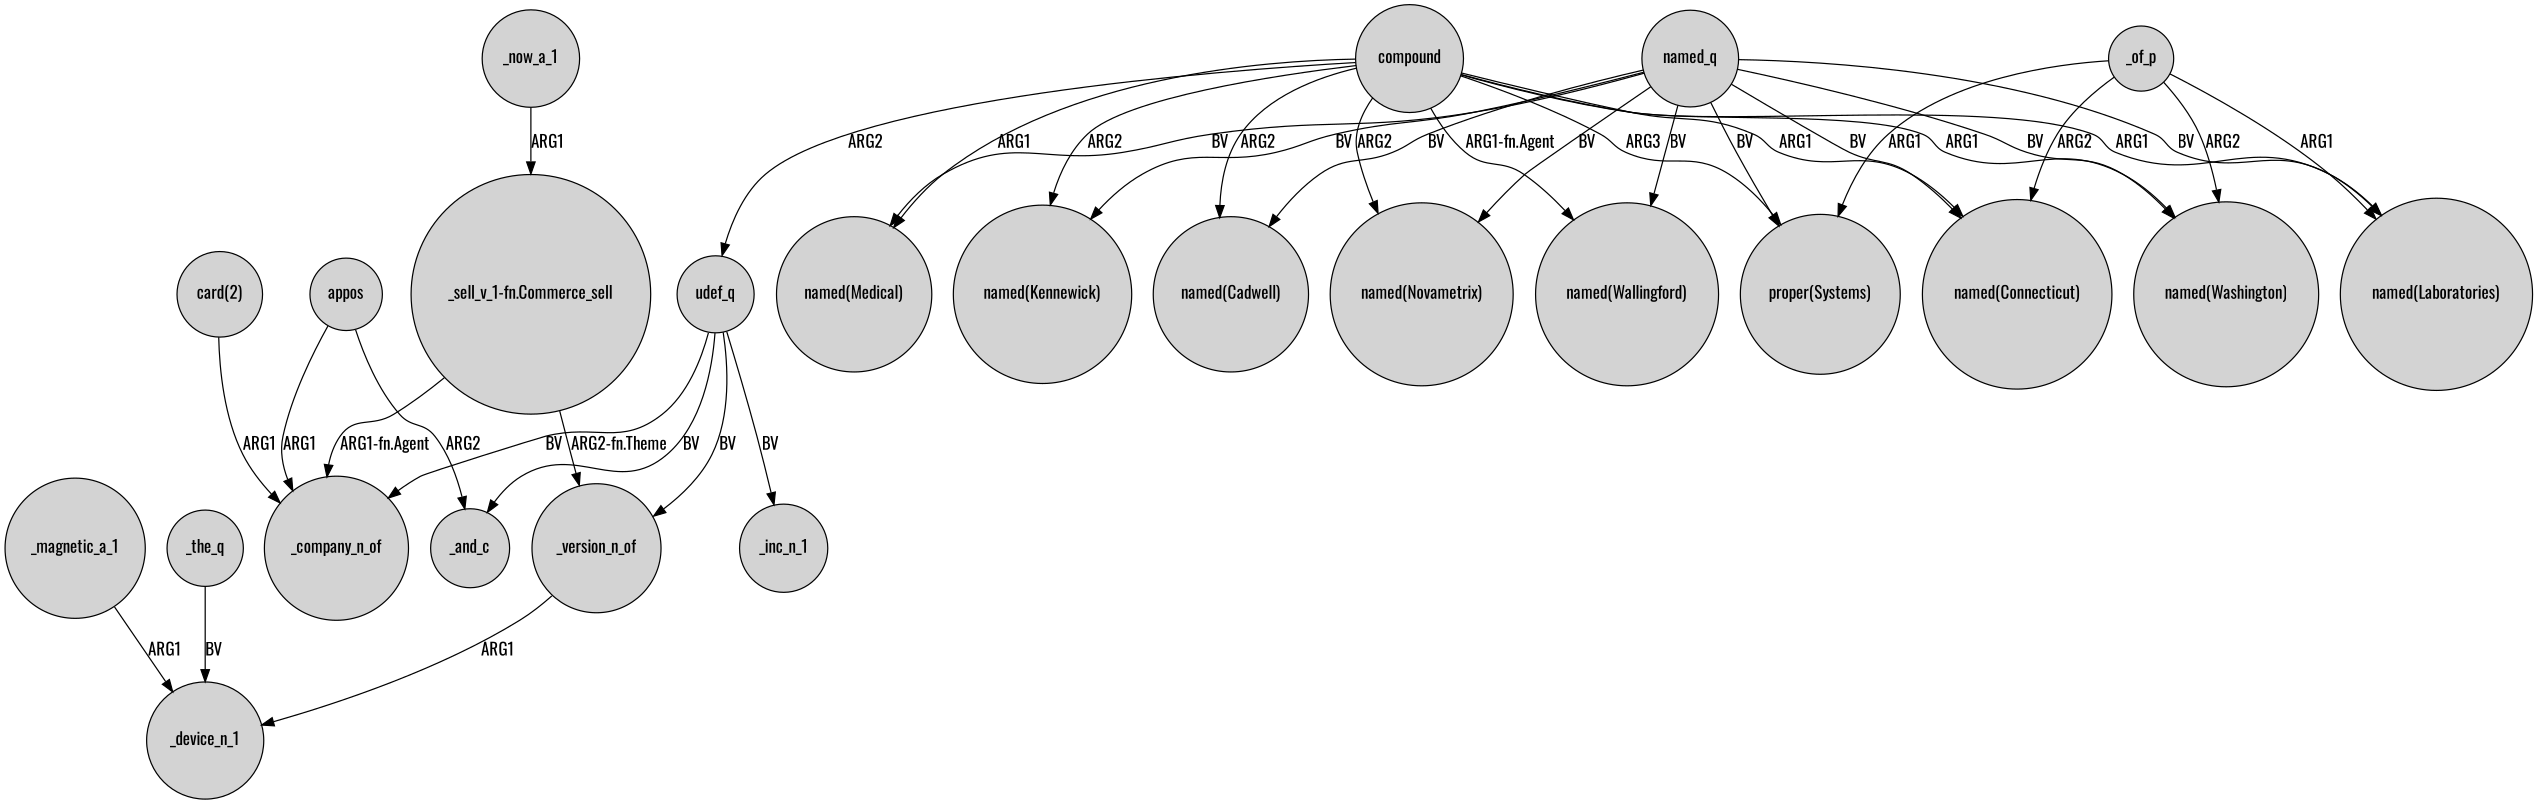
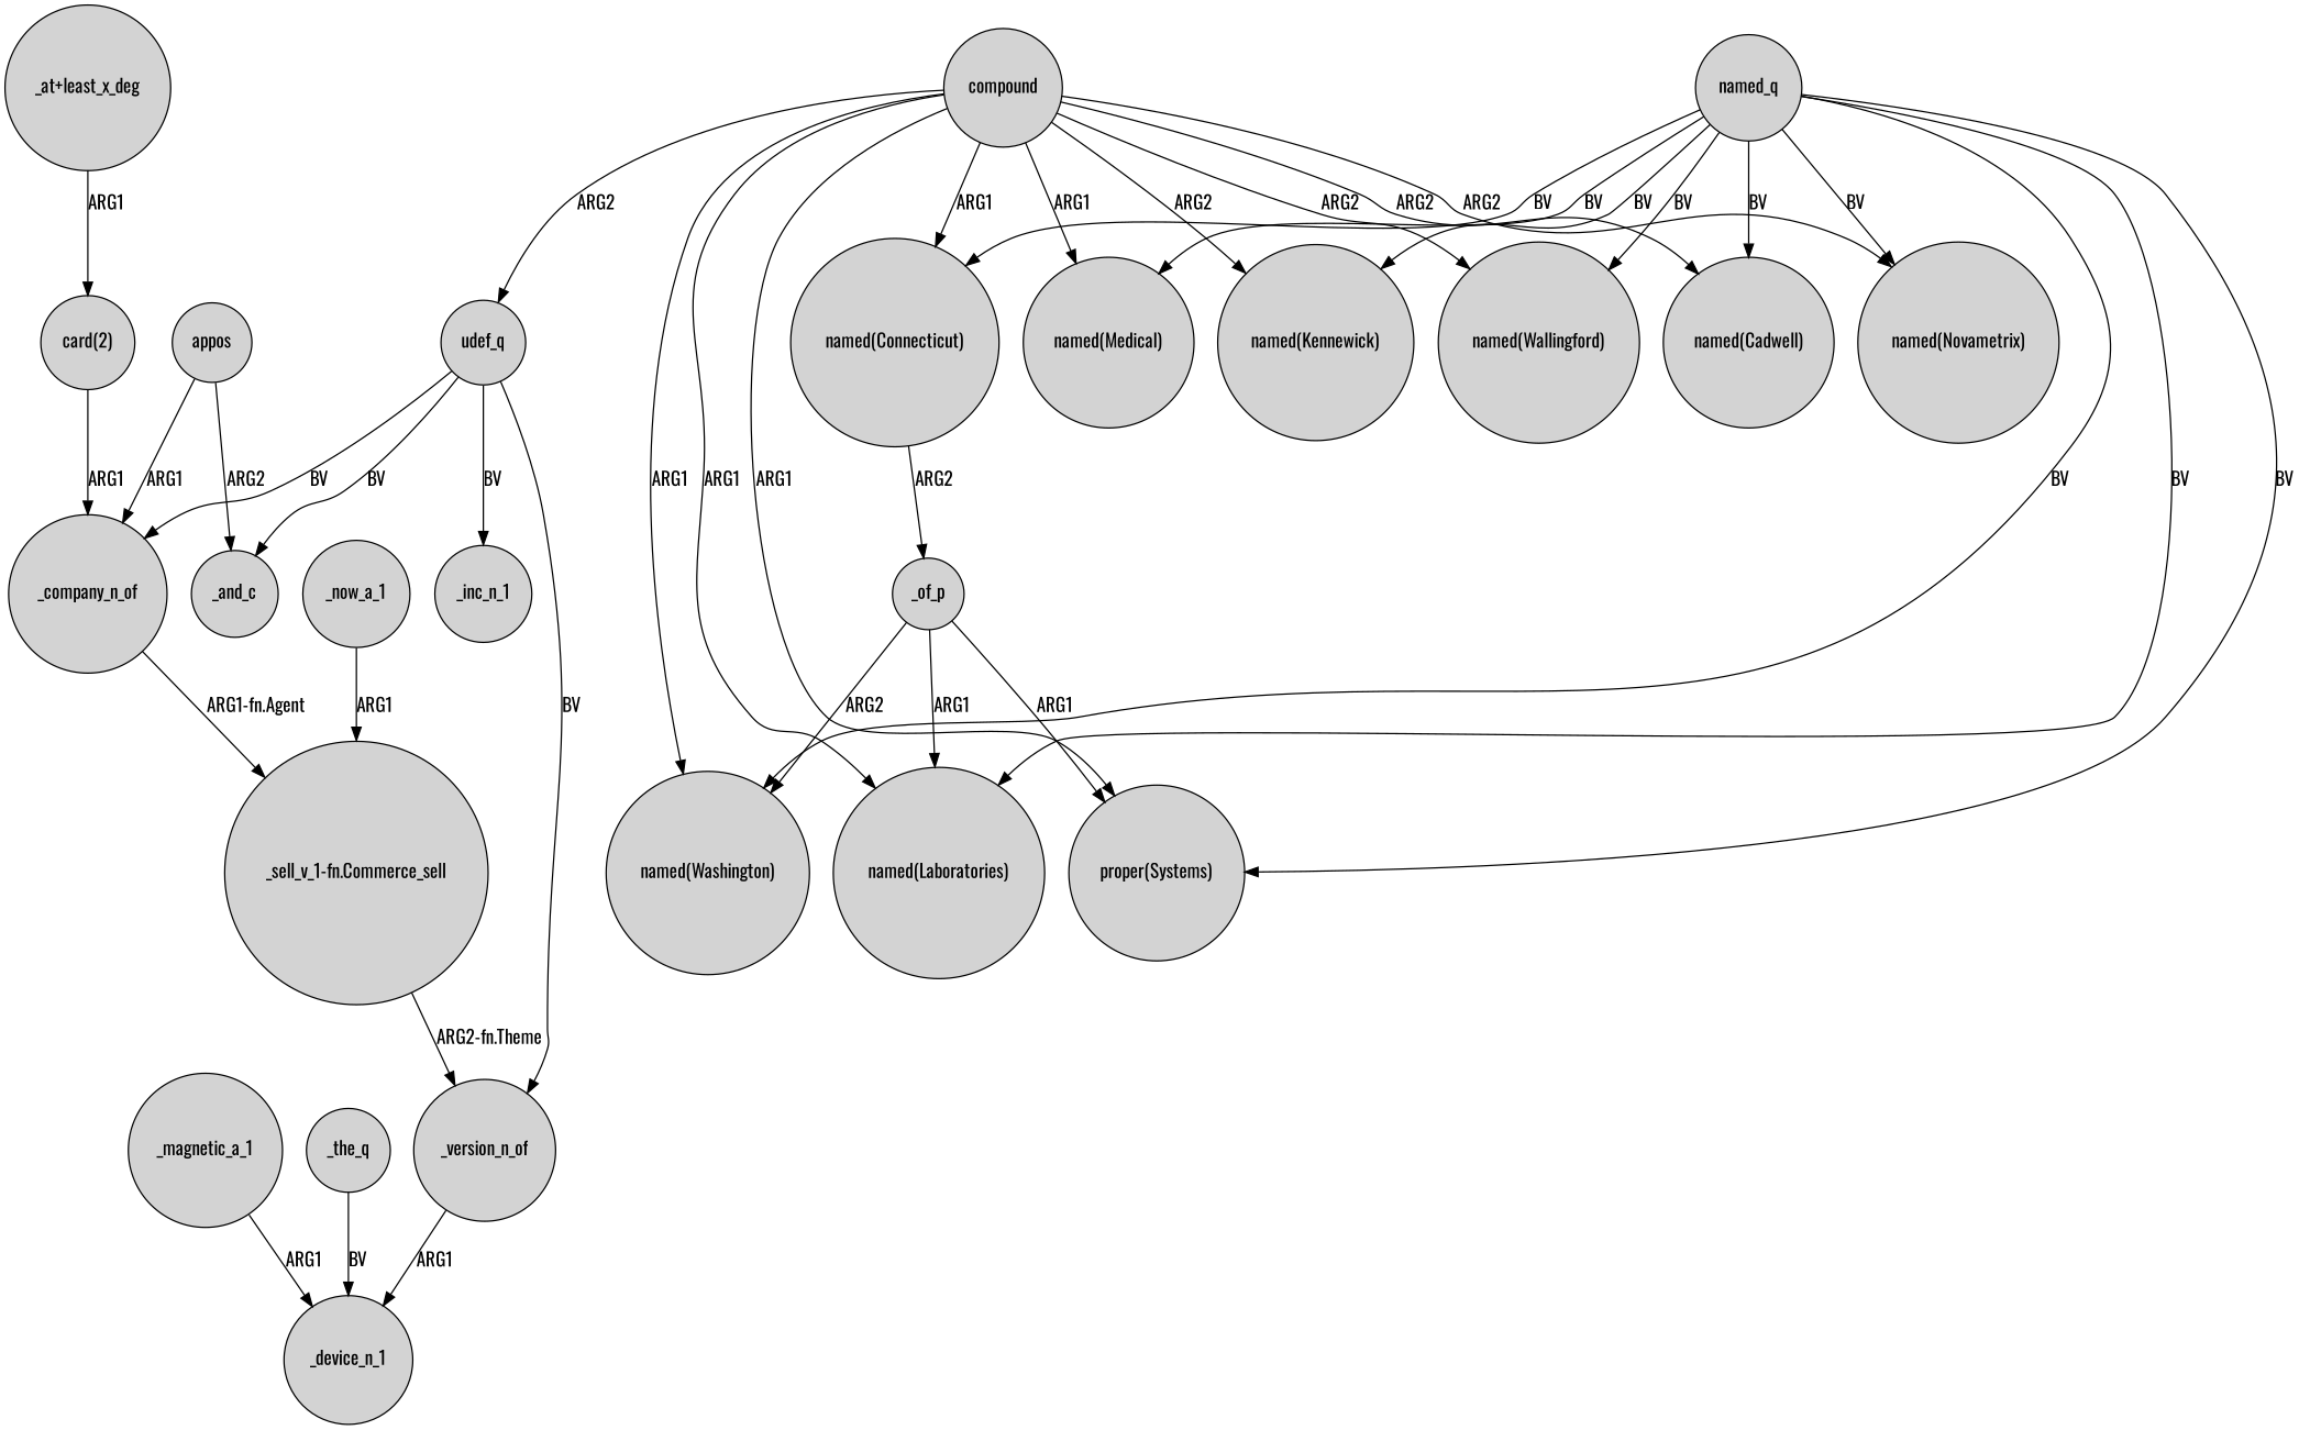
  digraph {
    fontname=Oswald
    node [fontname=Oswald shape=circle style=filled]
    edge [fontname=Oswald]
    udef_q
    _inc_n_1
    _version_n_of
    _and_c
    _company_n_of
    _device_n_1
    _of_p
    "named(Washington)"
    "named(Laboratories)"
    n10 [label="proper(Systems)"]
    "named(Connecticut)"
    compound
    "named(Medical)"
    "named(Kennewick)"
    "named(Wallingford)"
    "named(Cadwell)"
    "named(Novametrix)"
    n18 [label=named_q]
    _magnetic_a_1
+   "_at+least_x_deg"
    "card(2)"
    appos
    "_sell_v_1-fn.Commerce_sell"
    _now_a_1
    _the_q
    udef_q -> _inc_n_1 [label=BV]
    udef_q -> _version_n_of [label=BV]
    udef_q -> _and_c [label=BV]
    udef_q -> _company_n_of [label=BV]
    _version_n_of -> _device_n_1 [label=ARG1]
    _of_p -> "named(Washington)" [label=ARG2]
    _of_p -> "named(Laboratories)" [label=ARG1]
    _of_p -> n10 [label=ARG1]
-   _of_p -> "named(Connecticut)" [label=ARG2]
+   "named(Connecticut)" -> _of_p [label=ARG2]
    compound -> udef_q [label=ARG2]
    compound -> "named(Washington)" [label=ARG1]
    compound -> "named(Laboratories)" [label=ARG1]
-   compound -> n10 [label=ARG3]
+   compound -> n10 [label=ARG1]
    compound -> "named(Connecticut)" [label=ARG1]
    compound -> "named(Medical)" [label=ARG1]
    compound -> "named(Kennewick)" [label=ARG2]
-   compound -> "named(Wallingford)" [label="ARG1-fn.Agent"]
+   compound -> "named(Wallingford)" [label=ARG2]
    compound -> "named(Cadwell)" [label=ARG2]
    compound -> "named(Novametrix)" [label=ARG2]
    n18 -> "named(Washington)" [label=BV]
    n18 -> "named(Laboratories)" [label=BV]
    n18 -> n10 [label=BV]
    n18 -> "named(Connecticut)" [label=BV]
    n18 -> "named(Medical)" [label=BV]
    n18 -> "named(Kennewick)" [label=BV]
    n18 -> "named(Wallingford)" [label=BV]
    n18 -> "named(Cadwell)" [label=BV]
    n18 -> "named(Novametrix)" [label=BV]
    _magnetic_a_1 -> _device_n_1 [label=ARG1]
+   "_at+least_x_deg" -> "card(2)" [label=ARG1]
    "card(2)" -> _company_n_of [label=ARG1]
    appos -> _and_c [label=ARG2]
    appos -> _company_n_of [label=ARG1]
    "_sell_v_1-fn.Commerce_sell" -> _version_n_of [label="ARG2-fn.Theme"]
-   "_sell_v_1-fn.Commerce_sell" -> _company_n_of [label="ARG1-fn.Agent"]
+   _company_n_of -> "_sell_v_1-fn.Commerce_sell" [label="ARG1-fn.Agent"]
    _now_a_1 -> "_sell_v_1-fn.Commerce_sell" [label=ARG1]
    _the_q -> _device_n_1 [label=BV]
  }
